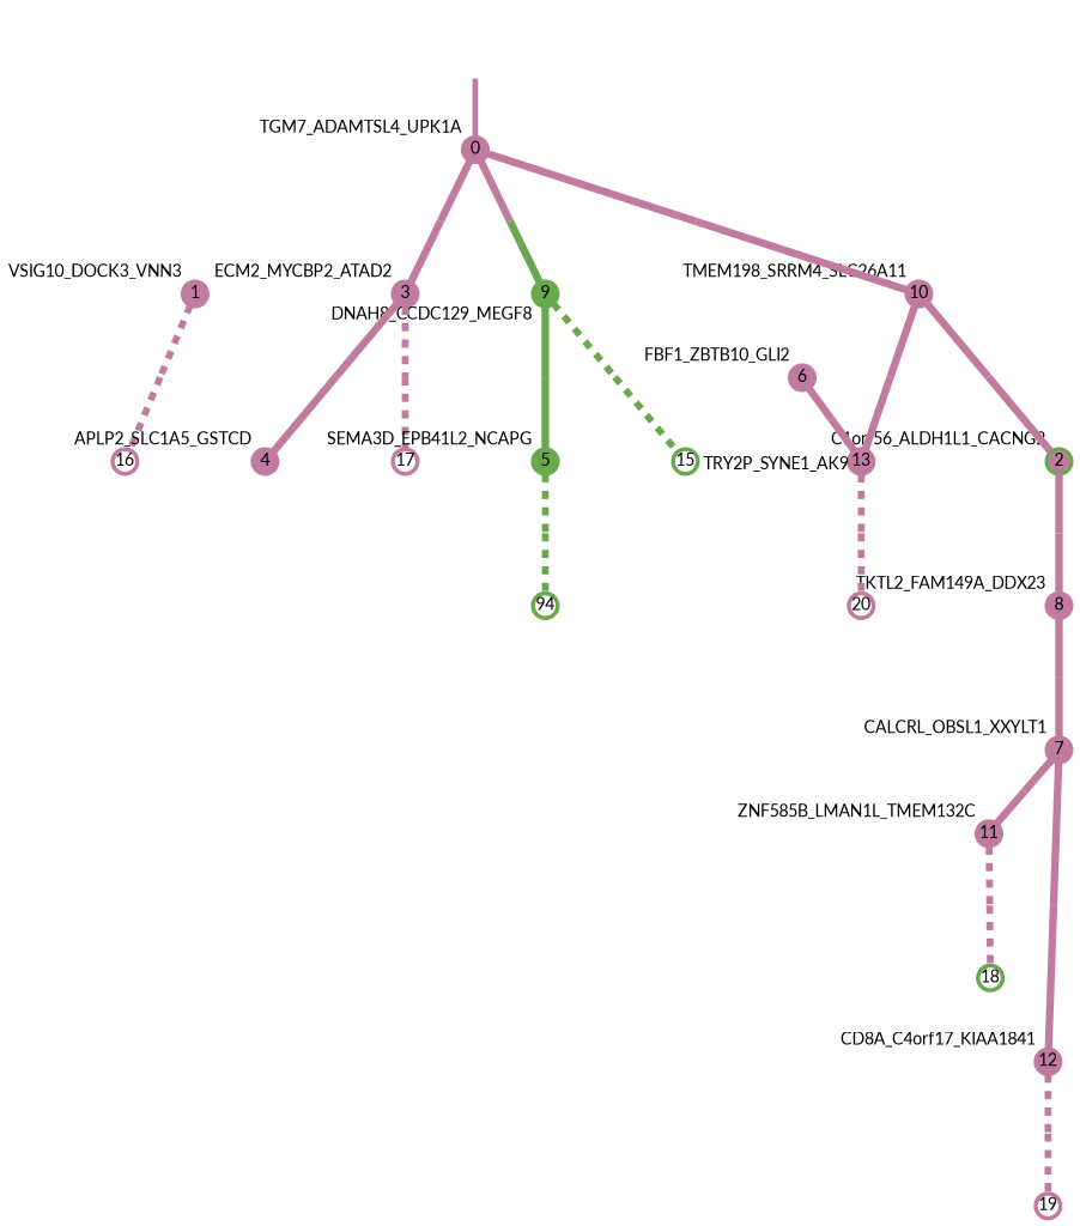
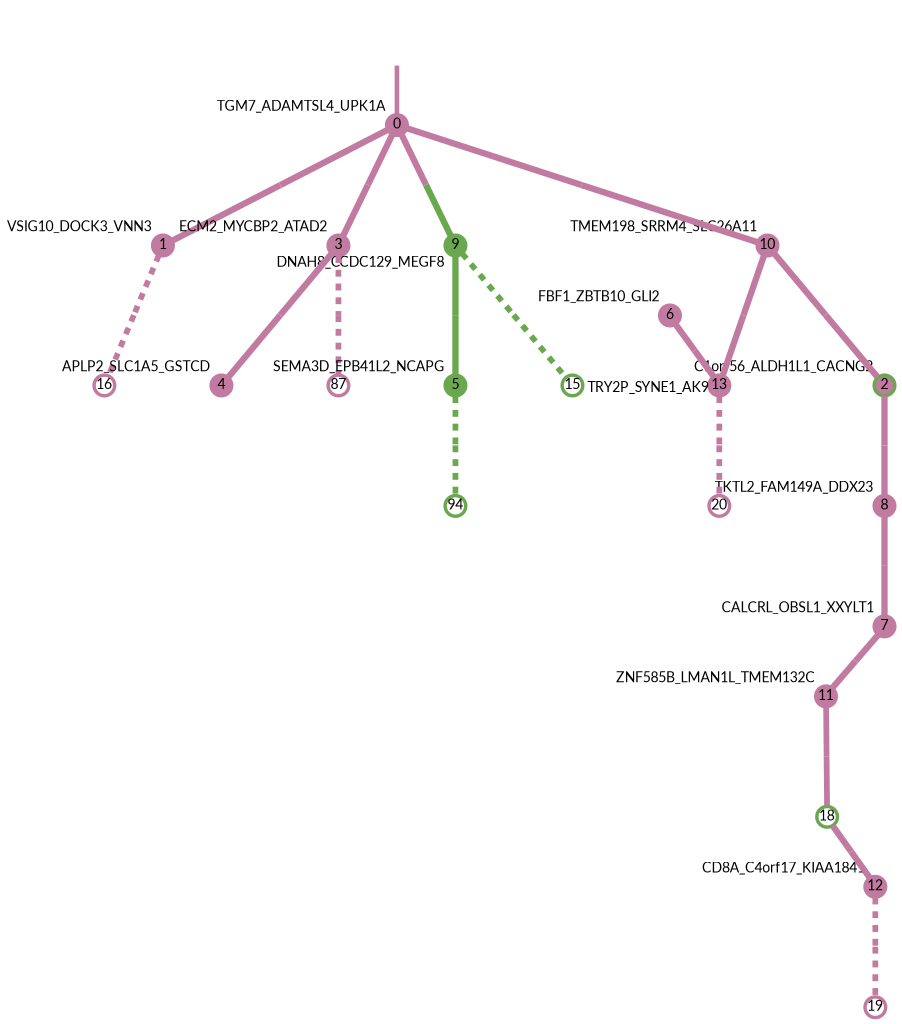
  strict digraph {
    forcelabels=true
    nodesep=0.7
    rankdir=TB
    ranksep=0.6
    splines=false
    node [color="#c27ba0ff" fillcolor="#c27ba0ff" fixedsize=true fontname=Lato fontsize="12pt" penwidth=3 shape=circle style=filled]
    edge [arrowsize=0 color="#c27ba0ff;0.5:#c27ba0ff" minlen=2.0 penwidth=5.5 style=solid]
    0 [height=0.25 xlabel=TGM7_ADAMTSL4_UPK1A]
    1 [height=0.25 xlabel=VSIG10_DOCK3_VNN3]
    3 [height=0.25 xlabel=ECM2_MYCBP2_ATAD2]
    9 [color="#6aa84fff" fillcolor="#6aa84fff" height=0.25 xlabel=DNAH8_CCDC129_MEGF8]
    10 [height=0.25 xlabel=TMEM198_SRRM4_SLC26A11]
    16 [height=0.25 style=solid]
    4 [height=0.25 xlabel=APLP2_SLC1A5_GSTCD]
-   17 [height=0.25 style=solid]
+   17 [height=0.25 style=solid label=87]
    5 [color="#6aa84fff" fillcolor="#6aa84fff" height=0.25 xlabel=SEMA3D_EPB41L2_NCAPG]
    15 [color="#6aa84fff" fillcolor="#6aa84fff" height=0.25 style=solid]
    2 [color="#6aa84fff" height=0.25 xlabel=C1orf56_ALDH1L1_CACNG2]
    13 [height=0.25 xlabel=TRY2P_SYNE1_AK9]
    n13 [color="#6aa84fff" fillcolor="#6aa84fff" height=0.25 label=94 style=solid]
    8 [height=0.25 xlabel=TKTL2_FAM149A_DDX23]
    6 [height=0.25 xlabel=FBF1_ZBTB10_GLI2]
    7 [height=0.25 xlabel=CALCRL_OBSL1_XXYLT1]
    11 [height=0.25 xlabel=ZNF585B_LMAN1L_TMEM132C]
    12 [height=0.25 xlabel=CD8A_C4orf17_KIAA1841]
    20 [height=0.25 style=solid]
    18 [color="#6aa84fff" height=0.25 style=solid]
    19 [height=0.25 style=solid]
    normal [style=invis xlabel=TGM7_ADAMTSL4_UPK1A color="" fillcolor="" fixedsize="" fontname="" fontsize="" shape=""]
+   0 -> 1
    0 -> 3
    0 -> 9 [color="#c27ba0ff;0.5:#6aa84fff"]
    0 -> 10
    1 -> 16 [penwidth=5 style=dashed]
    3 -> 4
    3 -> 17 [penwidth=5 style=dashed]
    9 -> 5 [color="#6aa84fff;0.5:#6aa84fff"]
    9 -> 15 [color="#6aa84fff;0.5:#6aa84fff" penwidth=5 style=dashed]
    10 -> 2
    10 -> 13
    5 -> n13 [color="#6aa84fff;0.5:#6aa84fff" penwidth=5 style=dashed]
    2 -> 8
    13 -> 20 [penwidth=5 style=dashed]
    8 -> 7
    6 -> 13 [minlen=1.0]
    7 -> 11 [minlen=1.6000001430511475]
-   7 -> 12 [minlen=1.0]
-   11 -> 18 [penwidth=5 style=dashed]
+   18 -> 12 [minlen=1.0]
+   11 -> 18 [penwidth=5]
    12 -> 19 [penwidth=5 style=dashed]
    normal -> 0 [color="#c27ba0ff" penwidth=4 minlen=""]
  }
